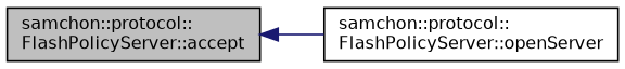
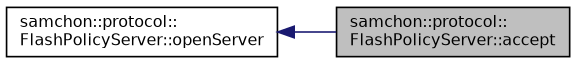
  digraph {
    rankdir=LR
    node [color=black fontname=Helvetica fontsize=10 shape=record style=filled]
    n1 [fillcolor=grey75 fontcolor=black height=0.2 label="samchon::protocol::\lFlashPolicyServer::accept" width=0.4]
    n2 [fillcolor=white height=0.2 label="samchon::protocol::\lFlashPolicyServer::openServer" width=0.4]
-   n1 -> n2 [color=midnightblue dir=back fontname=Helvetica fontsize=10 labelfontname=Helvetica labelfontsize=10 style=solid]
+   n2 -> n1 [color=midnightblue dir=back fontname=Helvetica fontsize=10 labelfontname=Helvetica labelfontsize=10 style=solid]
  }
